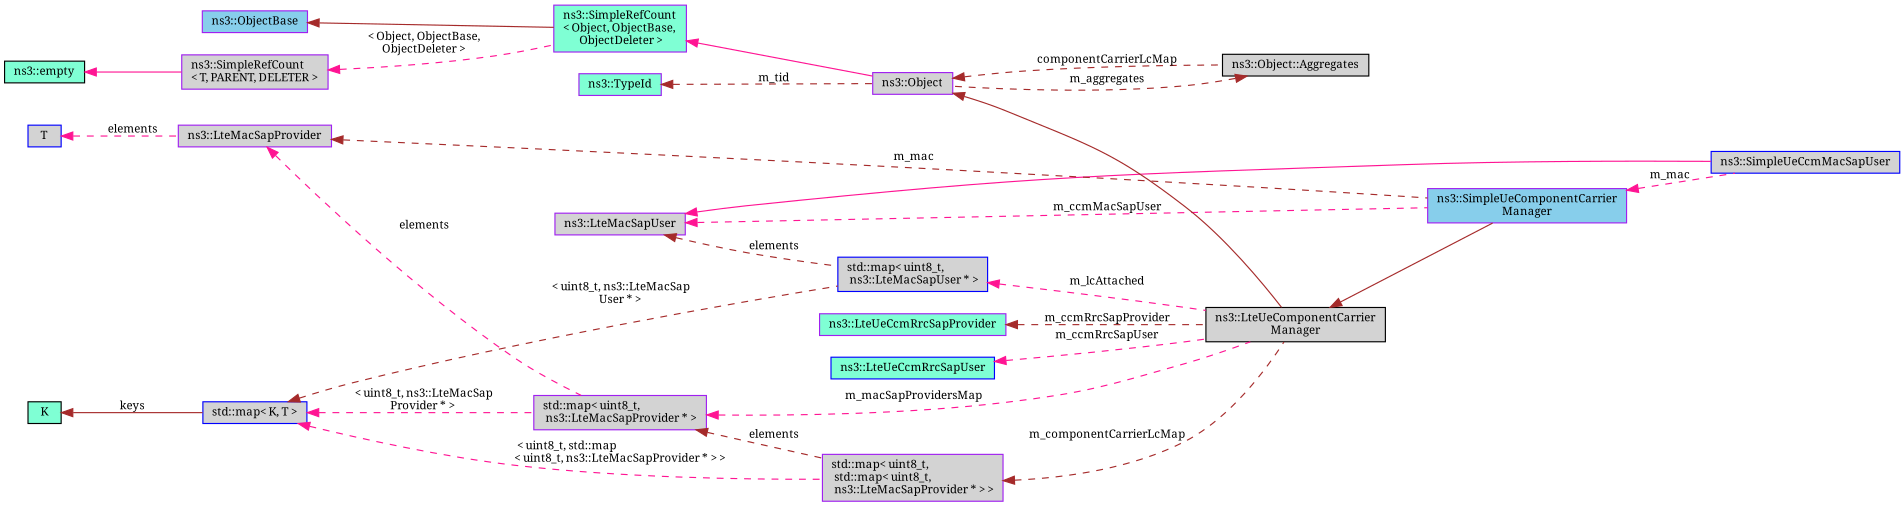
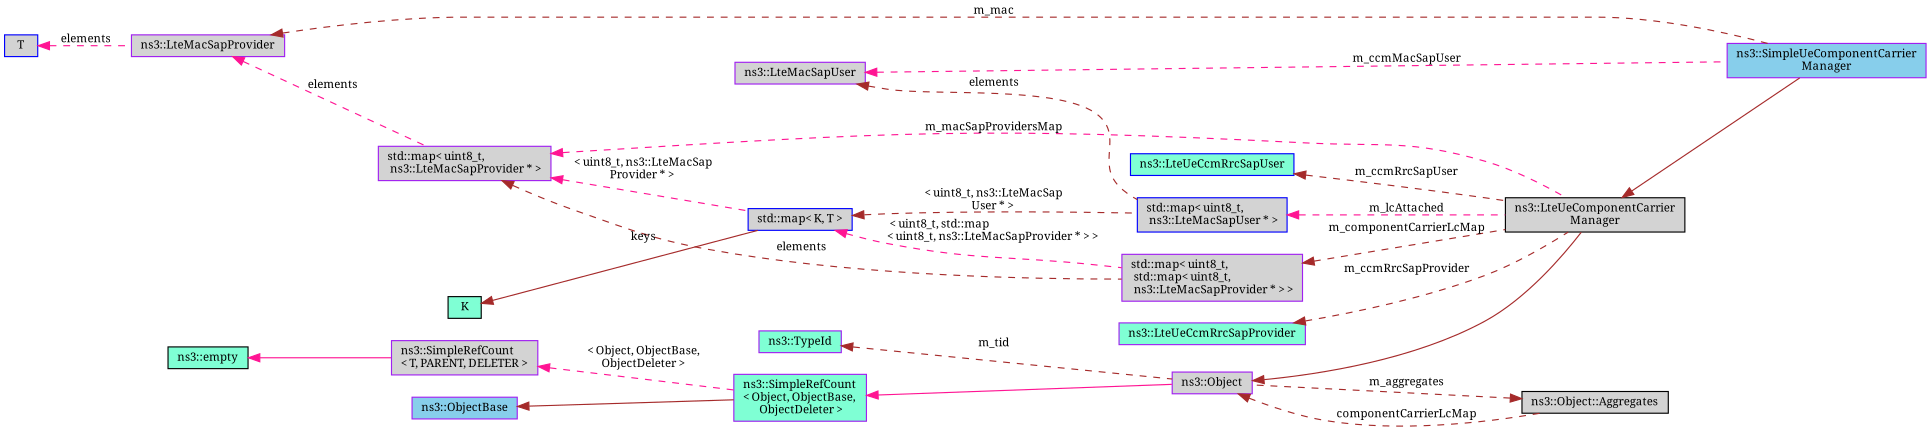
  digraph {
    fontname="Noto Serif"
    rankdir=LR
    node [color=purple fillcolor=lightgrey fontname="Noto Serif" fontsize=10 shape=record style=filled]
    edge [color=deeppink dir=back fontname="Noto Serif" fontsize=10 labelfontname=Helvetica labelfontsize=10 style=dashed]
-   n1 [color=blue fontcolor=black height=0.2 label="ns3::SimpleUeCcmMacSapUser" width=0.4]
    n2 [height=0.2 label="ns3::LteMacSapUser" width=0.4]
    n3 [fillcolor=skyblue height=0.2 label="ns3::SimpleUeComponentCarrier\lManager" width=0.4]
    n4 [color=blue height=0.2 label="std::map\< uint8_t,\l ns3::LteMacSapUser * \>" width=0.4]
    n5 [color=black height=0.2 label="ns3::LteUeComponentCarrier\lManager" width=0.4]
    n6 [height=0.2 label="ns3::Object" width=0.4]
    n7 [color=black height=0.2 label="ns3::Object::Aggregates" width=0.4]
    n8 [fillcolor=aquamarine height=0.2 label="ns3::SimpleRefCount\l\< Object, ObjectBase,\l ObjectDeleter \>" width=0.4]
    n9 [fillcolor=skyblue height=0.2 label="ns3::ObjectBase" width=0.4]
    n10 [height=0.2 label="ns3::SimpleRefCount\l\< T, PARENT, DELETER \>" width=0.4]
    n11 [color=black fillcolor=aquamarine height=0.2 label="ns3::empty" width=0.4]
    n12 [fillcolor=aquamarine height=0.2 label="ns3::TypeId" width=0.4]
    n13 [height=0.2 label="std::map\< uint8_t,\l ns3::LteMacSapProvider * \>" width=0.4]
    n14 [height=0.2 label="std::map\< uint8_t,\l std::map\< uint8_t,\l ns3::LteMacSapProvider * \> \>" width=0.4]
    n15 [height=0.2 label="ns3::LteMacSapProvider" width=0.4]
    n16 [color=blue height=0.2 label="std::map\< K, T \>" width=0.4]
    n17 [color=black fillcolor=aquamarine height=0.2 label=K width=0.4]
    n18 [color=blue height=0.2 label=T width=0.4]
    n19 [fillcolor=aquamarine height=0.2 label="ns3::LteUeCcmRrcSapProvider" width=0.4]
    n20 [color=blue fillcolor=aquamarine height=0.2 label="ns3::LteUeCcmRrcSapUser" width=0.4]
-   n2 -> n1 [style=solid]
    n2 -> n3 [label=" m_ccmMacSapUser"]
    n2 -> n4 [color=brown label=" elements"]
-   n3 -> n1 [label=" m_mac"]
    n4 -> n5 [label=" m_lcAttached"]
    n5 -> n3 [color=brown style=solid]
    n6 -> n5 [color=brown style=solid]
    n6 -> n7 [color=brown label=" componentCarrierLcMap"]
    n7 -> n6 [color=brown label=" m_aggregates"]
    n8 -> n6 [style=solid]
    n9 -> n8 [color=brown style=solid]
    n10 -> n8 [label=" \< Object, ObjectBase,\l ObjectDeleter \>"]
    n11 -> n10 [style=solid]
    n12 -> n6 [color=brown label=" m_tid"]
    n13 -> n5 [label=" m_macSapProvidersMap"]
    n13 -> n14 [color=brown label=" elements"]
    n14 -> n5 [color=brown label=" m_componentCarrierLcMap"]
    n15 -> n3 [color=brown label=" m_mac"]
    n15 -> n13 [label=" elements"]
    n16 -> n4 [color=brown label=" \< uint8_t, ns3::LteMacSap\lUser * \>"]
-   n16 -> n13 [label=" \< uint8_t, ns3::LteMacSap\lProvider * \>"]
+   n13 -> n16 [label=" \< uint8_t, ns3::LteMacSap\lProvider * \>"]
    n16 -> n14 [label=" \< uint8_t, std::map\l\< uint8_t, ns3::LteMacSapProvider * \> \>"]
    n17 -> n16 [color=brown label=" keys" style=solid]
    n18 -> n15 [label=" elements"]
    n19 -> n5 [color=brown label=" m_ccmRrcSapProvider"]
-   n20 -> n5 [label=" m_ccmRrcSapUser"]
+   n20 -> n5 [color=brown label=" m_ccmRrcSapUser"]
  }
